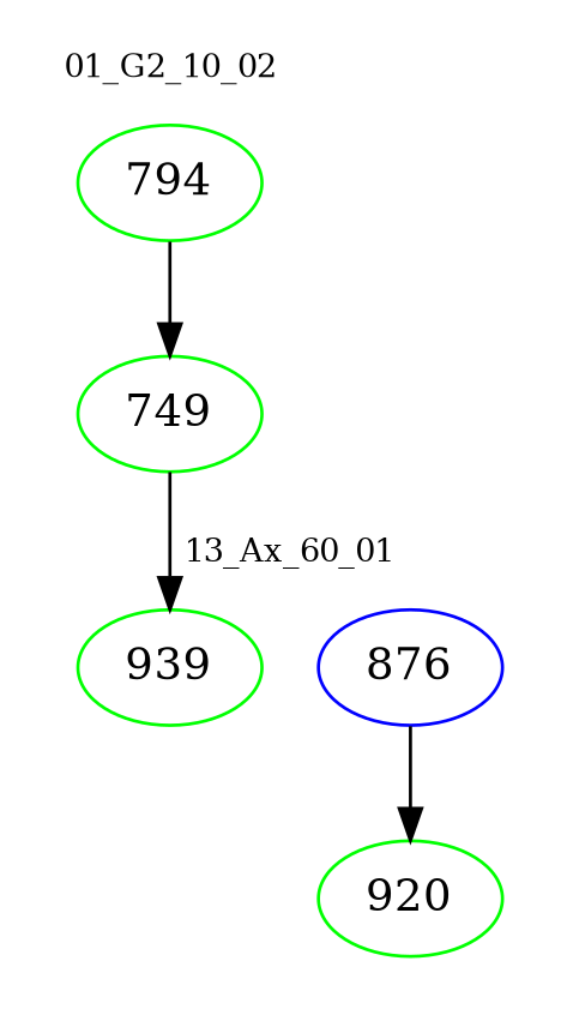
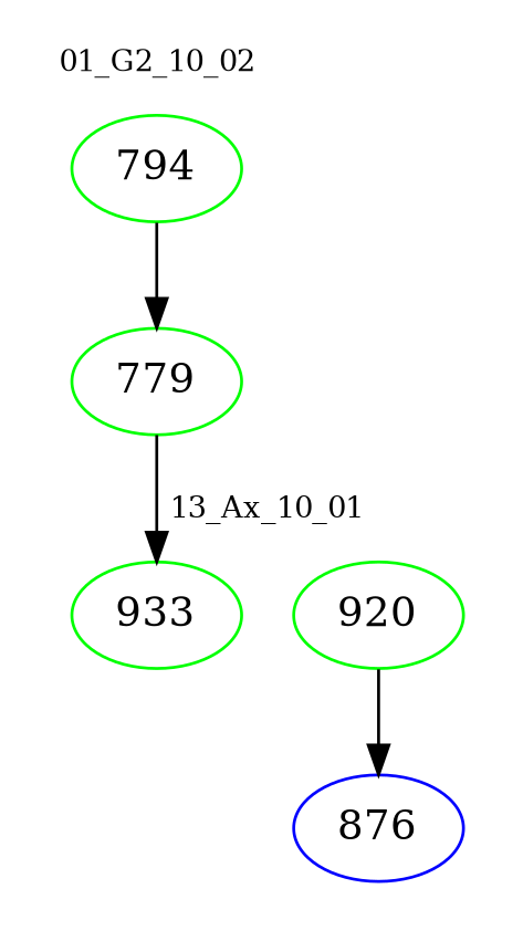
  digraph {
    node [color=green]
    edge [color=black]
    n1 [label=920]
    n2 [color=blue label=876]
-   n3 [label=939]
+   n3 [label=933]
    n4 [label=794]
-   n5 [label=749]
+   n5 [label=779]
    subgraph cluster_1 {
      color=white
      fontsize=10
-     label="13_Ax_60_01"
+     label="13_Ax_10_01"
      n1
      n2
      n3
    }
    subgraph cluster_2 {
      color=white
      fontsize=10
      label="01_G2_10_02"
      n4
      n5
    }
-   n2 -> n1
+   n1 -> n2
    n4 -> n5
    n5 -> n3
  }
